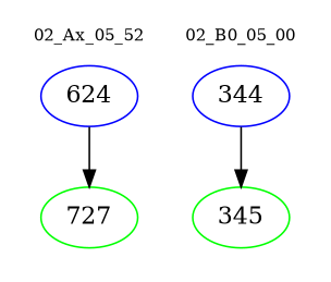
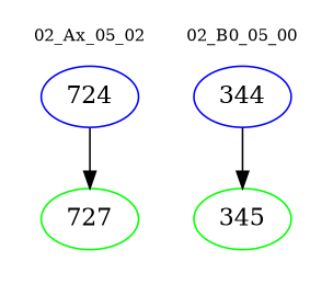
  digraph {
    node [color=blue]
    edge [color=black]
-   n1 [label=624]
+   n1 [label=724]
    n2 [color=green label=727]
    n3 [label=344]
    n4 [color=green label=345]
    subgraph cluster_1 {
      color=white
      fontsize=10
-     label="02_Ax_05_52"
+     label="02_Ax_05_02"
      n1
      n2
    }
    subgraph cluster_2 {
      color=white
      fontsize=10
      label="02_B0_05_00"
      n3
      n4
    }
    n1 -> n2
    n3 -> n4
  }
